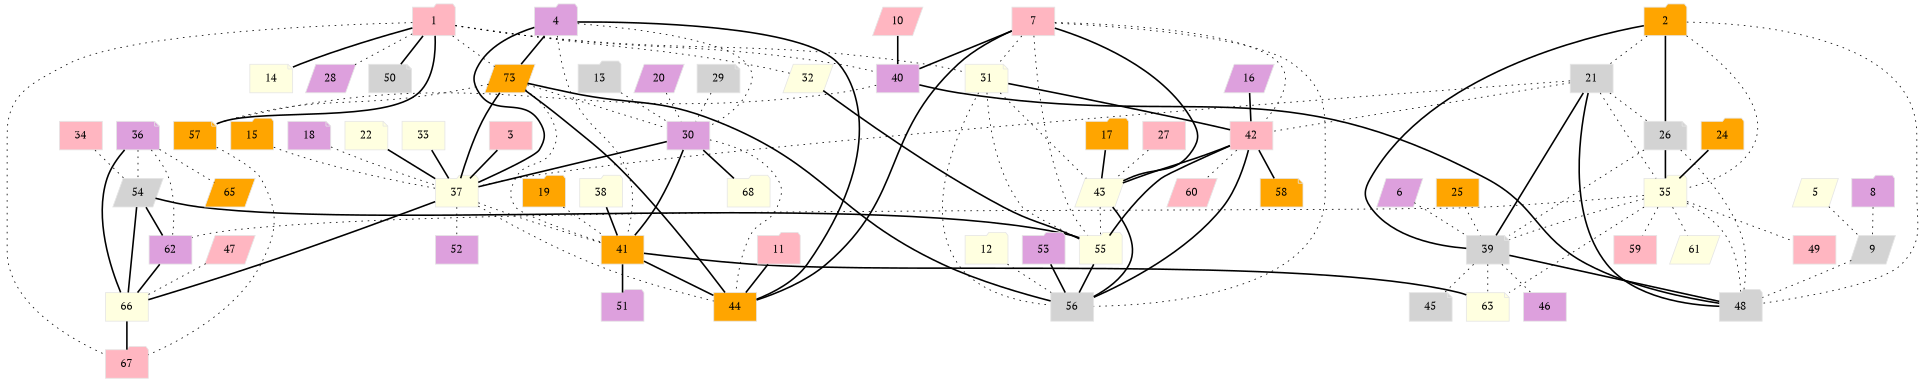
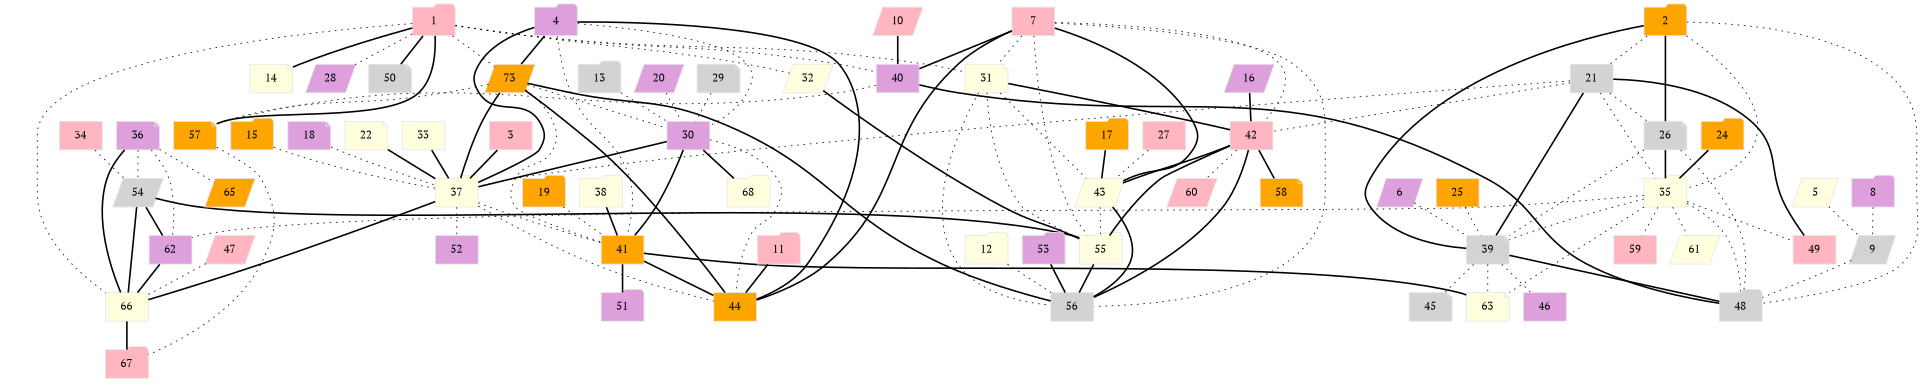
  graph {
    fontname="PT Serif"
    node [color=gray90 fillcolor=lightyellow fontname="PT Serif" shape=folder style=filled]
    edge [fontname="PT Serif" style=dotted weight=1.0]
    1 [fillcolor=lightpink]
    14 [shape=note]
    n3 [fillcolor=orange label=73 shape=parallelogram]
    28 [fillcolor=plum shape=parallelogram]
    31 [shape=note]
    32 [shape=parallelogram]
    40 [fillcolor=plum shape=box]
    50 [fillcolor=lightgrey shape=note]
    57 [fillcolor=orange shape=note]
    66 [shape=box]
    37
    30 [fillcolor=plum shape=box]
    41 [fillcolor=orange shape=box]
    44 [fillcolor=orange shape=box]
    56 [fillcolor=lightgrey shape=box]
    42 [fillcolor=lightpink shape=box]
    43 [shape=parallelogram]
    55
    48 [fillcolor=lightgrey]
    67 [fillcolor=lightpink]
    2 [fillcolor=orange]
    21 [fillcolor=lightgrey shape=box]
    26 [fillcolor=lightgrey shape=note]
    35
    39 [fillcolor=lightgrey shape=note]
    49 [fillcolor=lightpink shape=box]
    59 [fillcolor=lightpink shape=box]
    61 [shape=parallelogram]
    62 [fillcolor=plum shape=box]
    63 [shape=note]
    45 [fillcolor=lightgrey shape=note]
    46 [fillcolor=plum shape=box]
    3 [fillcolor=lightpink shape=box]
    52 [fillcolor=plum shape=box]
    4 [fillcolor=plum]
    n36 [label=68]
    51 [fillcolor=plum]
    5 [shape=parallelogram]
    9 [fillcolor=lightgrey shape=parallelogram]
    6 [fillcolor=plum shape=parallelogram]
    7 [fillcolor=lightpink shape=box]
    58 [fillcolor=orange shape=note]
    60 [fillcolor=lightpink shape=parallelogram]
    8 [fillcolor=plum]
    10 [fillcolor=lightpink shape=parallelogram]
    11 [fillcolor=lightpink]
    12
    13 [fillcolor=lightgrey]
    15 [fillcolor=orange]
    16 [fillcolor=plum shape=parallelogram]
    17 [fillcolor=orange]
    18 [fillcolor=plum shape=note]
    19 [fillcolor=orange]
    20 [fillcolor=plum shape=parallelogram]
    22 [shape=note]
    24 [fillcolor=orange]
    25 [fillcolor=orange shape=box]
    27 [fillcolor=lightpink shape=box]
    29 [fillcolor=lightgrey shape=note]
    33 [shape=box]
    34 [fillcolor=lightpink shape=box]
    54 [fillcolor=lightgrey shape=parallelogram]
    36 [fillcolor=plum shape=note]
    65 [fillcolor=orange shape=parallelogram]
    38
    47 [fillcolor=lightpink shape=parallelogram]
    53 [fillcolor=plum]
    1 -- 14 [style=bold]
    1 -- n3
    1 -- 28
    1 -- 31
    1 -- 32
    1 -- 40 [weight=4.0]
    1 -- 50 [style=bold]
    1 -- 57 [style=bold weight=4.0]
-   1 -- 67
+   1 -- 66
    n3 -- 57
    n3 -- 37 [style=bold]
    n3 -- 30
    n3 -- 41
    n3 -- 44 [style=bold]
    n3 -- 56 [style=bold]
    31 -- 56
    31 -- 42 [style=bold]
    31 -- 43
    31 -- 55
    32 -- 55 [style=bold]
    40 -- 57
    40 -- 48 [style=bold]
    57 -- 67
    66 -- 67 [style=bold]
    37 -- 66 [style=bold]
    37 -- 41
    37 -- 44
    37 -- 52
    30 -- 37 [style=bold]
    30 -- 41 [style=bold]
    30 -- 44
    30 -- n36 [style=bold]
    41 -- 44 [style=bold]
    41 -- 63 [style=bold]
    41 -- 51 [style=bold]
    42 -- 56 [style=bold]
    42 -- 43 [style=bold]
    42 -- 55 [style=bold]
    42 -- 58 [style=bold]
    42 -- 60
    43 -- 56 [style=bold]
    43 -- 55
    55 -- 56 [style=bold]
    2 -- 48
    2 -- 21
    2 -- 26 [style=bold]
    2 -- 35
    2 -- 39 [style=bold]
    21 -- 37 [weight=2.0]
    21 -- 42
-   21 -- 48 [style=bold]
+   21 -- 49 [style=bold]
    21 -- 26
    21 -- 35
    21 -- 39 [style=bold]
    26 -- 48
    26 -- 35 [style=bold]
    26 -- 39
    35 -- 48
    35 -- 39
    35 -- 49
    35 -- 59
    35 -- 61
    35 -- 62
    35 -- 63
    39 -- 48 [style=bold]
    39 -- 63
    39 -- 45
    39 -- 46
    62 -- 66 [style=bold]
    3 -- 37 [style=bold]
    4 -- n3 [style=bold]
    4 -- 37 [style=bold]
    4 -- 30
    4 -- 41
    4 -- 44 [style=bold]
    5 -- 9
    9 -- 48
    6 -- 39
    7 -- 31
    7 -- 40 [style=bold]
    7 -- 44 [style=bold]
    7 -- 56
    7 -- 42
    7 -- 43 [style=bold]
    7 -- 55
    8 -- 9
    10 -- 40 [style=bold]
    11 -- 44 [style=bold]
    12 -- 56
    13 -- 30
    15 -- 37
    16 -- 42 [style=bold]
    17 -- 43 [style=bold]
    18 -- 37
    19 -- 41
    20 -- 30
    22 -- 37 [style=bold]
    24 -- 35 [style=bold]
    25 -- 39
    27 -- 43
    29 -- 30
    33 -- 37 [style=bold]
    34 -- 54
    54 -- 66 [style=bold weight=3.0]
    54 -- 55 [style=bold]
    54 -- 62 [style=bold weight=3.0]
    36 -- 66 [style=bold]
    36 -- 62
    36 -- 54 [weight=3.0]
    36 -- 65
    38 -- 41 [style=bold]
    47 -- 66
    53 -- 56 [style=bold]
  }
